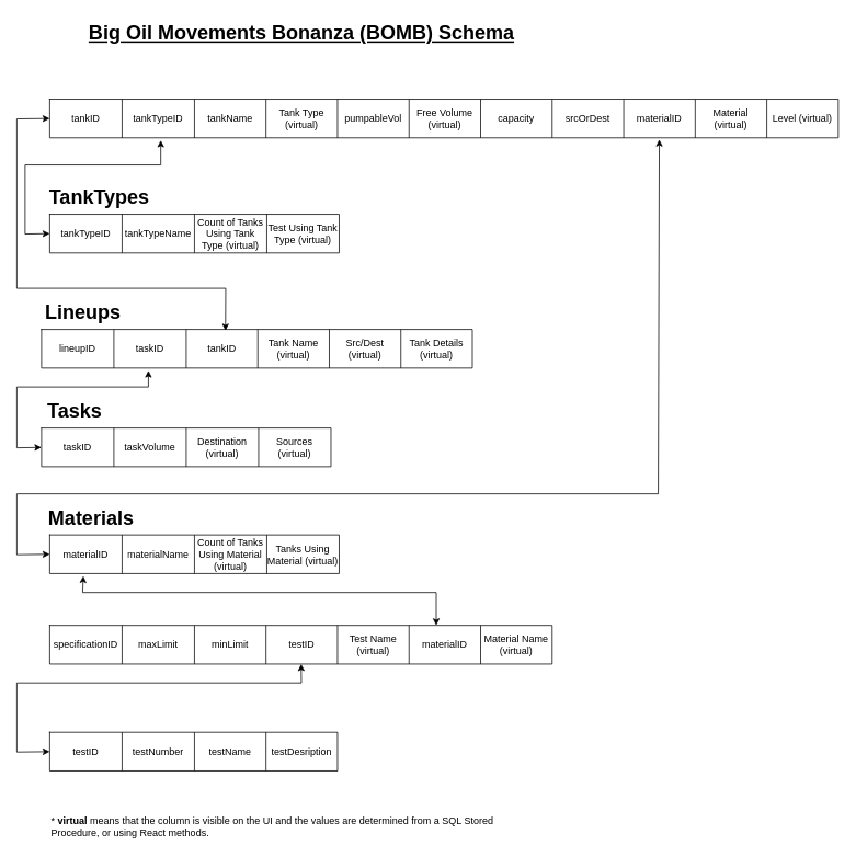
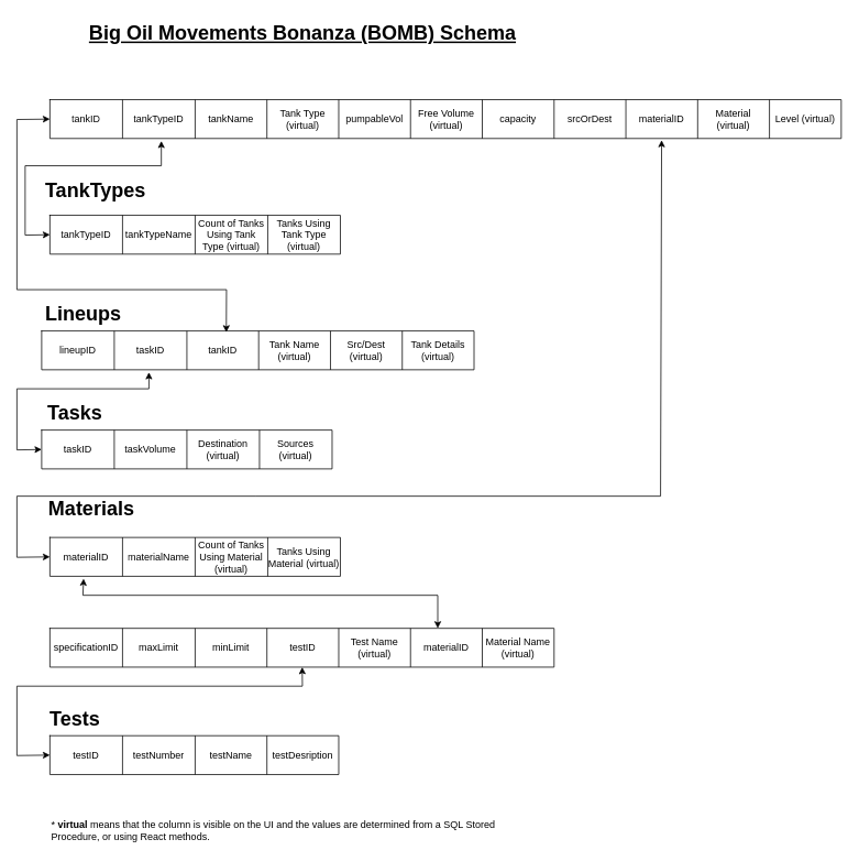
  <mxCell id="0" />
  <mxCell id="1" parent="0" />
  <mxCell id="2" value="" style="shape=table;html=1;whiteSpace=wrap;startSize=0;container=1;collapsible=0;childLayout=tableLayout;" parent="1" vertex="1"><mxGeometry x="60" y="120" width="959" height="47" as="geometry" /></mxCell>
  <mxCell id="3" value="" style="shape=tableRow;horizontal=0;startSize=0;swimlaneHead=0;swimlaneBody=0;top=0;left=0;bottom=0;right=0;collapsible=0;dropTarget=0;fillColor=none;points=[[0,0.5],[1,0.5]];portConstraint=eastwest;" parent="2" vertex="1"><mxGeometry width="959" height="47" as="geometry" /></mxCell>
  <mxCell id="4" value="tankID" style="shape=partialRectangle;html=1;whiteSpace=wrap;connectable=0;fillColor=none;top=0;left=0;bottom=0;right=0;overflow=hidden;" parent="3" vertex="1"><mxGeometry width="88" height="47" as="geometry"><mxRectangle width="88" height="47" as="alternateBounds" /></mxGeometry></mxCell>
  <mxCell id="5" value="tankTypeID" style="shape=partialRectangle;html=1;whiteSpace=wrap;connectable=0;fillColor=none;top=0;left=0;bottom=0;right=0;overflow=hidden;" parent="3" vertex="1"><mxGeometry x="88" width="88" height="47" as="geometry"><mxRectangle width="88" height="47" as="alternateBounds" /></mxGeometry></mxCell>
  <mxCell id="6" value="tankName" style="shape=partialRectangle;html=1;whiteSpace=wrap;connectable=0;fillColor=none;top=0;left=0;bottom=0;right=0;overflow=hidden;" parent="3" vertex="1"><mxGeometry x="176" width="87" height="47" as="geometry"><mxRectangle width="87" height="47" as="alternateBounds" /></mxGeometry></mxCell>
  <mxCell id="7" value="Tank Type (virtual)" style="shape=partialRectangle;html=1;whiteSpace=wrap;connectable=0;fillColor=none;top=0;left=0;bottom=0;right=0;overflow=hidden;" vertex="1" parent="3"><mxGeometry x="263" width="87" height="47" as="geometry"><mxRectangle width="87" height="47" as="alternateBounds" /></mxGeometry></mxCell>
  <mxCell id="8" value="pumpableVol" style="shape=partialRectangle;html=1;whiteSpace=wrap;connectable=0;fillColor=none;top=0;left=0;bottom=0;right=0;overflow=hidden;" parent="3" vertex="1"><mxGeometry x="350" width="87" height="47" as="geometry"><mxRectangle width="87" height="47" as="alternateBounds" /></mxGeometry></mxCell>
  <mxCell id="9" value="Free Volume (virtual)" style="shape=partialRectangle;html=1;whiteSpace=wrap;connectable=0;fillColor=none;top=0;left=0;bottom=0;right=0;overflow=hidden;" vertex="1" parent="3"><mxGeometry x="437" width="87" height="47" as="geometry"><mxRectangle width="87" height="47" as="alternateBounds" /></mxGeometry></mxCell>
  <mxCell id="10" value="capacity" style="shape=partialRectangle;html=1;whiteSpace=wrap;connectable=0;fillColor=none;top=0;left=0;bottom=0;right=0;overflow=hidden;" parent="3" vertex="1"><mxGeometry x="524" width="87" height="47" as="geometry"><mxRectangle width="87" height="47" as="alternateBounds" /></mxGeometry></mxCell>
  <mxCell id="11" value="srcOrDest" style="shape=partialRectangle;html=1;whiteSpace=wrap;connectable=0;fillColor=none;top=0;left=0;bottom=0;right=0;overflow=hidden;" parent="3" vertex="1"><mxGeometry x="611" width="87" height="47" as="geometry"><mxRectangle width="87" height="47" as="alternateBounds" /></mxGeometry></mxCell>
  <mxCell id="12" value="materialID" style="shape=partialRectangle;html=1;whiteSpace=wrap;connectable=0;fillColor=none;top=0;left=0;bottom=0;right=0;overflow=hidden;" parent="3" vertex="1"><mxGeometry x="698" width="87" height="47" as="geometry"><mxRectangle width="87" height="47" as="alternateBounds" /></mxGeometry></mxCell>
  <mxCell id="13" value="Material (virtual)" style="shape=partialRectangle;html=1;whiteSpace=wrap;connectable=0;fillColor=none;top=0;left=0;bottom=0;right=0;overflow=hidden;" vertex="1" parent="3"><mxGeometry x="785" width="87" height="47" as="geometry"><mxRectangle width="87" height="47" as="alternateBounds" /></mxGeometry></mxCell>
  <mxCell id="14" value="Level (virtual)" style="shape=partialRectangle;html=1;whiteSpace=wrap;connectable=0;fillColor=none;top=0;left=0;bottom=0;right=0;overflow=hidden;" vertex="1" parent="3"><mxGeometry x="872" width="87" height="47" as="geometry"><mxRectangle width="87" height="47" as="alternateBounds" /></mxGeometry></mxCell>
  <mxCell id="15" value="" style="shape=table;html=1;whiteSpace=wrap;startSize=0;container=1;collapsible=0;childLayout=tableLayout;" parent="1" vertex="1"><mxGeometry x="60" y="260" width="352" height="47" as="geometry" /></mxCell>
  <mxCell id="16" value="" style="shape=tableRow;horizontal=0;startSize=0;swimlaneHead=0;swimlaneBody=0;top=0;left=0;bottom=0;right=0;collapsible=0;dropTarget=0;fillColor=none;points=[[0,0.5],[1,0.5]];portConstraint=eastwest;" parent="15" vertex="1"><mxGeometry width="352" height="47" as="geometry" /></mxCell>
  <mxCell id="17" value="tankTypeID" style="shape=partialRectangle;html=1;whiteSpace=wrap;connectable=0;fillColor=none;top=0;left=0;bottom=0;right=0;overflow=hidden;" parent="16" vertex="1"><mxGeometry width="88" height="47" as="geometry"><mxRectangle width="88" height="47" as="alternateBounds" /></mxGeometry></mxCell>
  <mxCell id="18" value="tankTypeName" style="shape=partialRectangle;html=1;whiteSpace=wrap;connectable=0;fillColor=none;top=0;left=0;bottom=0;right=0;overflow=hidden;" parent="16" vertex="1"><mxGeometry x="88" width="88" height="47" as="geometry"><mxRectangle width="88" height="47" as="alternateBounds" /></mxGeometry></mxCell>
  <mxCell id="19" value="Count of Tanks Using Tank Type (virtual)" style="shape=partialRectangle;html=1;whiteSpace=wrap;connectable=0;fillColor=none;top=0;left=0;bottom=0;right=0;overflow=hidden;" vertex="1" parent="16"><mxGeometry x="176" width="88" height="47" as="geometry"><mxRectangle width="88" height="47" as="alternateBounds" /></mxGeometry></mxCell>
- <mxCell id="20" value="Test Using Tank Type (virtual)" style="shape=partialRectangle;html=1;whiteSpace=wrap;connectable=0;fillColor=none;top=0;left=0;bottom=0;right=0;overflow=hidden;" vertex="1" parent="16"><mxGeometry x="264" width="88" height="47" as="geometry"><mxRectangle width="88" height="47" as="alternateBounds" /></mxGeometry></mxCell>
- <mxCell id="21" value="TankTypes" style="text;strokeColor=none;fillColor=none;html=1;fontSize=24;fontStyle=1;verticalAlign=middle;align=center;" parent="1" vertex="1"><mxGeometry x="50" y="220" width="140" height="40" as="geometry" /></mxCell>
+ <mxCell id="20" value="Tanks Using Tank Type (virtual)" style="shape=partialRectangle;html=1;whiteSpace=wrap;connectable=0;fillColor=none;top=0;left=0;bottom=0;right=0;overflow=hidden;" vertex="1" parent="16"><mxGeometry x="264" width="88" height="47" as="geometry"><mxRectangle width="88" height="47" as="alternateBounds" /></mxGeometry></mxCell>
+ <mxCell id="21" value="TankTypes" style="text;strokeColor=none;fillColor=none;html=1;fontSize=24;fontStyle=1;verticalAlign=middle;align=center;" parent="1" vertex="1"><mxGeometry x="45" y="210" width="140" height="40" as="geometry" /></mxCell>
  <mxCell id="22" value="" style="endArrow=classic;startArrow=classic;html=1;rounded=0;exitX=0;exitY=0.5;exitDx=0;exitDy=0;" parent="1" source="16" edge="1"><mxGeometry width="50" height="50" relative="1" as="geometry"><mxPoint x="30" y="290" as="sourcePoint" /><mxPoint x="195" y="170" as="targetPoint" /><Array as="points"><mxPoint x="30" y="284" /><mxPoint x="30" y="200" /><mxPoint x="195" y="200" /></Array></mxGeometry></mxCell>
  <mxCell id="23" value="" style="shape=table;html=1;whiteSpace=wrap;startSize=0;container=1;collapsible=0;childLayout=tableLayout;" parent="1" vertex="1"><mxGeometry x="50" y="400" width="524" height="47" as="geometry" /></mxCell>
  <mxCell id="24" value="" style="shape=tableRow;horizontal=0;startSize=0;swimlaneHead=0;swimlaneBody=0;top=0;left=0;bottom=0;right=0;collapsible=0;dropTarget=0;fillColor=none;points=[[0,0.5],[1,0.5]];portConstraint=eastwest;" parent="23" vertex="1"><mxGeometry width="524" height="47" as="geometry" /></mxCell>
  <mxCell id="25" value="lineupID" style="shape=partialRectangle;html=1;whiteSpace=wrap;connectable=0;fillColor=none;top=0;left=0;bottom=0;right=0;overflow=hidden;" parent="24" vertex="1"><mxGeometry width="88" height="47" as="geometry"><mxRectangle width="88" height="47" as="alternateBounds" /></mxGeometry></mxCell>
  <mxCell id="26" value="taskID" style="shape=partialRectangle;html=1;whiteSpace=wrap;connectable=0;fillColor=none;top=0;left=0;bottom=0;right=0;overflow=hidden;" parent="24" vertex="1"><mxGeometry x="88" width="88" height="47" as="geometry"><mxRectangle width="88" height="47" as="alternateBounds" /></mxGeometry></mxCell>
  <mxCell id="27" value="tankID" style="shape=partialRectangle;html=1;whiteSpace=wrap;connectable=0;fillColor=none;top=0;left=0;bottom=0;right=0;overflow=hidden;" parent="24" vertex="1"><mxGeometry x="176" width="87" height="47" as="geometry"><mxRectangle width="87" height="47" as="alternateBounds" /></mxGeometry></mxCell>
  <mxCell id="28" value="Tank Name (virtual)" style="shape=partialRectangle;html=1;whiteSpace=wrap;connectable=0;fillColor=none;top=0;left=0;bottom=0;right=0;overflow=hidden;" vertex="1" parent="24"><mxGeometry x="263" width="87" height="47" as="geometry"><mxRectangle width="87" height="47" as="alternateBounds" /></mxGeometry></mxCell>
  <mxCell id="29" value="Src/Dest (virtual)" style="shape=partialRectangle;html=1;whiteSpace=wrap;connectable=0;fillColor=none;top=0;left=0;bottom=0;right=0;overflow=hidden;" vertex="1" parent="24"><mxGeometry x="350" width="87" height="47" as="geometry"><mxRectangle width="87" height="47" as="alternateBounds" /></mxGeometry></mxCell>
  <mxCell id="30" value="Tank Details (virtual)" style="shape=partialRectangle;html=1;whiteSpace=wrap;connectable=0;fillColor=none;top=0;left=0;bottom=0;right=0;overflow=hidden;" vertex="1" parent="24"><mxGeometry x="437" width="87" height="47" as="geometry"><mxRectangle width="87" height="47" as="alternateBounds" /></mxGeometry></mxCell>
  <mxCell id="31" value="Lineups" style="text;strokeColor=none;fillColor=none;html=1;fontSize=24;fontStyle=1;verticalAlign=middle;align=center;" parent="1" vertex="1"><mxGeometry x="50" y="360" width="100" height="40" as="geometry" /></mxCell>
  <mxCell id="32" value="" style="endArrow=classic;startArrow=classic;html=1;rounded=0;entryX=0;entryY=0.5;entryDx=0;entryDy=0;exitX=0.427;exitY=0.033;exitDx=0;exitDy=0;exitPerimeter=0;" parent="1" source="24" target="3" edge="1"><mxGeometry width="50" height="50" relative="1" as="geometry"><mxPoint x="180" y="400" as="sourcePoint" /><mxPoint x="460" y="440" as="targetPoint" /><Array as="points"><mxPoint x="274" y="350" /><mxPoint x="20" y="350" /><mxPoint x="20" y="144" /></Array></mxGeometry></mxCell>
  <mxCell id="33" value="" style="shape=table;html=1;whiteSpace=wrap;startSize=0;container=1;collapsible=0;childLayout=tableLayout;" parent="1" vertex="1"><mxGeometry x="60" y="650" width="352" height="47" as="geometry" /></mxCell>
  <mxCell id="34" value="" style="shape=tableRow;horizontal=0;startSize=0;swimlaneHead=0;swimlaneBody=0;top=0;left=0;bottom=0;right=0;collapsible=0;dropTarget=0;fillColor=none;points=[[0,0.5],[1,0.5]];portConstraint=eastwest;" parent="33" vertex="1"><mxGeometry width="352" height="47" as="geometry" /></mxCell>
  <mxCell id="35" value="materialID" style="shape=partialRectangle;html=1;whiteSpace=wrap;connectable=0;fillColor=none;top=0;left=0;bottom=0;right=0;overflow=hidden;" parent="34" vertex="1"><mxGeometry width="88" height="47" as="geometry"><mxRectangle width="88" height="47" as="alternateBounds" /></mxGeometry></mxCell>
  <mxCell id="36" value="materialName" style="shape=partialRectangle;html=1;whiteSpace=wrap;connectable=0;fillColor=none;top=0;left=0;bottom=0;right=0;overflow=hidden;" parent="34" vertex="1"><mxGeometry x="88" width="88" height="47" as="geometry"><mxRectangle width="88" height="47" as="alternateBounds" /></mxGeometry></mxCell>
  <mxCell id="37" value="Count of Tanks Using Material (virtual)" style="shape=partialRectangle;html=1;whiteSpace=wrap;connectable=0;fillColor=none;top=0;left=0;bottom=0;right=0;overflow=hidden;" vertex="1" parent="34"><mxGeometry x="176" width="88" height="47" as="geometry"><mxRectangle width="88" height="47" as="alternateBounds" /></mxGeometry></mxCell>
  <mxCell id="38" value="Tanks Using Material (virtual)" style="shape=partialRectangle;html=1;whiteSpace=wrap;connectable=0;fillColor=none;top=0;left=0;bottom=0;right=0;overflow=hidden;" vertex="1" parent="34"><mxGeometry x="264" width="88" height="47" as="geometry"><mxRectangle width="88" height="47" as="alternateBounds" /></mxGeometry></mxCell>
- <mxCell id="39" value="Materials" style="text;strokeColor=none;fillColor=none;html=1;fontSize=24;fontStyle=1;verticalAlign=middle;align=center;" parent="1" vertex="1"><mxGeometry x="60" y="610" width="100" height="40" as="geometry" /></mxCell>
+ <mxCell id="39" value="Materials" style="text;strokeColor=none;fillColor=none;html=1;fontSize=24;fontStyle=1;verticalAlign=middle;align=center;" parent="1" vertex="1"><mxGeometry x="60" y="595" width="100" height="40" as="geometry" /></mxCell>
  <mxCell id="40" value="" style="endArrow=classic;startArrow=classic;html=1;rounded=0;entryX=0.773;entryY=1.043;entryDx=0;entryDy=0;entryPerimeter=0;exitX=0;exitY=0.5;exitDx=0;exitDy=0;" parent="1" source="34" target="3" edge="1"><mxGeometry width="50" height="50" relative="1" as="geometry"><mxPoint x="380" y="490" as="sourcePoint" /><mxPoint x="430" y="440" as="targetPoint" /><Array as="points"><mxPoint x="20" y="674" /><mxPoint x="20" y="600" /><mxPoint x="310" y="600" /><mxPoint x="800" y="600" /></Array></mxGeometry></mxCell>
  <mxCell id="41" value="" style="shape=table;html=1;whiteSpace=wrap;startSize=0;container=1;collapsible=0;childLayout=tableLayout;" parent="1" vertex="1"><mxGeometry x="60" y="760" width="611" height="47" as="geometry" /></mxCell>
  <mxCell id="42" value="" style="shape=tableRow;horizontal=0;startSize=0;swimlaneHead=0;swimlaneBody=0;top=0;left=0;bottom=0;right=0;collapsible=0;dropTarget=0;fillColor=none;points=[[0,0.5],[1,0.5]];portConstraint=eastwest;" parent="41" vertex="1"><mxGeometry width="611" height="47" as="geometry" /></mxCell>
  <mxCell id="43" value="specificationID" style="shape=partialRectangle;html=1;whiteSpace=wrap;connectable=0;fillColor=none;top=0;left=0;bottom=0;right=0;overflow=hidden;" parent="42" vertex="1"><mxGeometry width="88" height="47" as="geometry"><mxRectangle width="88" height="47" as="alternateBounds" /></mxGeometry></mxCell>
  <mxCell id="44" value="maxLimit" style="shape=partialRectangle;html=1;whiteSpace=wrap;connectable=0;fillColor=none;top=0;left=0;bottom=0;right=0;overflow=hidden;" parent="42" vertex="1"><mxGeometry x="88" width="88" height="47" as="geometry"><mxRectangle width="88" height="47" as="alternateBounds" /></mxGeometry></mxCell>
  <mxCell id="45" value="minLimit" style="shape=partialRectangle;html=1;whiteSpace=wrap;connectable=0;fillColor=none;top=0;left=0;bottom=0;right=0;overflow=hidden;" parent="42" vertex="1"><mxGeometry x="176" width="87" height="47" as="geometry"><mxRectangle width="87" height="47" as="alternateBounds" /></mxGeometry></mxCell>
  <mxCell id="46" value="testID" style="shape=partialRectangle;html=1;whiteSpace=wrap;connectable=0;fillColor=none;top=0;left=0;bottom=0;right=0;overflow=hidden;" parent="42" vertex="1"><mxGeometry x="263" width="87" height="47" as="geometry"><mxRectangle width="87" height="47" as="alternateBounds" /></mxGeometry></mxCell>
  <mxCell id="47" value="Test Name (virtual)" style="shape=partialRectangle;html=1;whiteSpace=wrap;connectable=0;fillColor=none;top=0;left=0;bottom=0;right=0;overflow=hidden;" vertex="1" parent="42"><mxGeometry x="350" width="87" height="47" as="geometry"><mxRectangle width="87" height="47" as="alternateBounds" /></mxGeometry></mxCell>
  <mxCell id="48" value="materialID" style="shape=partialRectangle;html=1;whiteSpace=wrap;connectable=0;fillColor=none;top=0;left=0;bottom=0;right=0;overflow=hidden;" parent="42" vertex="1"><mxGeometry x="437" width="87" height="47" as="geometry"><mxRectangle width="87" height="47" as="alternateBounds" /></mxGeometry></mxCell>
  <mxCell id="49" value="Material Name (virtual)" style="shape=partialRectangle;html=1;whiteSpace=wrap;connectable=0;fillColor=none;top=0;left=0;bottom=0;right=0;overflow=hidden;" vertex="1" parent="42"><mxGeometry x="524" width="87" height="47" as="geometry"><mxRectangle width="87" height="47" as="alternateBounds" /></mxGeometry></mxCell>
  <mxCell id="50" value="" style="endArrow=classic;startArrow=classic;html=1;rounded=0;entryX=0.116;entryY=1.061;entryDx=0;entryDy=0;entryPerimeter=0;" parent="1" target="34" edge="1"><mxGeometry width="50" height="50" relative="1" as="geometry"><mxPoint x="530" y="760" as="sourcePoint" /><mxPoint x="440" y="570" as="targetPoint" /><Array as="points"><mxPoint x="530" y="720" /><mxPoint x="100" y="720" /></Array></mxGeometry></mxCell>
  <mxCell id="51" value="" style="shape=table;html=1;whiteSpace=wrap;startSize=0;container=1;collapsible=0;childLayout=tableLayout;" parent="1" vertex="1"><mxGeometry x="60" y="890" width="350" height="47" as="geometry" /></mxCell>
  <mxCell id="52" value="" style="shape=tableRow;horizontal=0;startSize=0;swimlaneHead=0;swimlaneBody=0;top=0;left=0;bottom=0;right=0;collapsible=0;dropTarget=0;fillColor=none;points=[[0,0.5],[1,0.5]];portConstraint=eastwest;" parent="51" vertex="1"><mxGeometry width="350" height="47" as="geometry" /></mxCell>
  <mxCell id="53" value="testID" style="shape=partialRectangle;html=1;whiteSpace=wrap;connectable=0;fillColor=none;top=0;left=0;bottom=0;right=0;overflow=hidden;" parent="52" vertex="1"><mxGeometry width="88" height="47" as="geometry"><mxRectangle width="88" height="47" as="alternateBounds" /></mxGeometry></mxCell>
  <mxCell id="54" value="testNumber" style="shape=partialRectangle;html=1;whiteSpace=wrap;connectable=0;fillColor=none;top=0;left=0;bottom=0;right=0;overflow=hidden;" parent="52" vertex="1"><mxGeometry x="88" width="88" height="47" as="geometry"><mxRectangle width="88" height="47" as="alternateBounds" /></mxGeometry></mxCell>
  <mxCell id="55" value="testName" style="shape=partialRectangle;html=1;whiteSpace=wrap;connectable=0;fillColor=none;top=0;left=0;bottom=0;right=0;overflow=hidden;" parent="52" vertex="1"><mxGeometry x="176" width="87" height="47" as="geometry"><mxRectangle width="87" height="47" as="alternateBounds" /></mxGeometry></mxCell>
  <mxCell id="56" value="testDesription" style="shape=partialRectangle;html=1;whiteSpace=wrap;connectable=0;fillColor=none;top=0;left=0;bottom=0;right=0;overflow=hidden;" parent="52" vertex="1"><mxGeometry x="263" width="87" height="47" as="geometry"><mxRectangle width="87" height="47" as="alternateBounds" /></mxGeometry></mxCell>
+ <mxCell id="57" value="Tests" style="text;strokeColor=none;fillColor=none;html=1;fontSize=24;fontStyle=1;verticalAlign=middle;align=center;" parent="1" vertex="1"><mxGeometry x="40" y="850" width="100" height="40" as="geometry" /></mxCell>
  <mxCell id="58" value="" style="endArrow=classic;startArrow=classic;html=1;rounded=0;entryX=0;entryY=0.5;entryDx=0;entryDy=0;" parent="1" source="42" target="52" edge="1"><mxGeometry width="50" height="50" relative="1" as="geometry"><mxPoint x="390" y="620" as="sourcePoint" /><mxPoint x="440" y="570" as="targetPoint" /><Array as="points"><mxPoint x="366" y="830" /><mxPoint x="20" y="830" /><mxPoint x="20" y="914" /></Array></mxGeometry></mxCell>
  <mxCell id="59" value="" style="shape=table;html=1;whiteSpace=wrap;startSize=0;container=1;collapsible=0;childLayout=tableLayout;" parent="1" vertex="1"><mxGeometry x="50" y="520" width="352" height="47" as="geometry" /></mxCell>
  <mxCell id="60" value="" style="shape=tableRow;horizontal=0;startSize=0;swimlaneHead=0;swimlaneBody=0;top=0;left=0;bottom=0;right=0;collapsible=0;dropTarget=0;fillColor=none;points=[[0,0.5],[1,0.5]];portConstraint=eastwest;" parent="59" vertex="1"><mxGeometry width="352" height="47" as="geometry" /></mxCell>
  <mxCell id="61" value="taskID" style="shape=partialRectangle;html=1;whiteSpace=wrap;connectable=0;fillColor=none;top=0;left=0;bottom=0;right=0;overflow=hidden;" parent="60" vertex="1"><mxGeometry width="88" height="47" as="geometry"><mxRectangle width="88" height="47" as="alternateBounds" /></mxGeometry></mxCell>
  <mxCell id="62" value="taskVolume" style="shape=partialRectangle;html=1;whiteSpace=wrap;connectable=0;fillColor=none;top=0;left=0;bottom=0;right=0;overflow=hidden;" parent="60" vertex="1"><mxGeometry x="88" width="88" height="47" as="geometry"><mxRectangle width="88" height="47" as="alternateBounds" /></mxGeometry></mxCell>
  <mxCell id="63" value="Destination (virtual)" style="shape=partialRectangle;html=1;whiteSpace=wrap;connectable=0;fillColor=none;top=0;left=0;bottom=0;right=0;overflow=hidden;" vertex="1" parent="60"><mxGeometry x="176" width="88" height="47" as="geometry"><mxRectangle width="88" height="47" as="alternateBounds" /></mxGeometry></mxCell>
  <mxCell id="64" value="Sources (virtual)" style="shape=partialRectangle;html=1;whiteSpace=wrap;connectable=0;fillColor=none;top=0;left=0;bottom=0;right=0;overflow=hidden;" vertex="1" parent="60"><mxGeometry x="264" width="88" height="47" as="geometry"><mxRectangle width="88" height="47" as="alternateBounds" /></mxGeometry></mxCell>
  <mxCell id="65" value="Tasks" style="text;strokeColor=none;fillColor=none;html=1;fontSize=24;fontStyle=1;verticalAlign=middle;align=center;" parent="1" vertex="1"><mxGeometry x="40" y="480" width="100" height="40" as="geometry" /></mxCell>
  <mxCell id="66" value="" style="endArrow=classic;startArrow=classic;html=1;rounded=0;exitX=0;exitY=0.5;exitDx=0;exitDy=0;" parent="1" source="60" edge="1"><mxGeometry width="50" height="50" relative="1" as="geometry"><mxPoint x="380" y="590" as="sourcePoint" /><mxPoint x="180" y="450" as="targetPoint" /><Array as="points"><mxPoint x="20" y="544" /><mxPoint x="20" y="470" /><mxPoint x="180" y="470" /></Array></mxGeometry></mxCell>
  <mxCell id="67" value="Big Oil Movements Bonanza (BOMB) Schema" style="text;strokeColor=none;fillColor=none;html=1;fontSize=24;fontStyle=5;verticalAlign=middle;align=center;" parent="1" vertex="1"><mxGeometry x="315.5" y="20" width="100" height="40" as="geometry" /></mxCell>
  <mxCell id="68" value="* &lt;b&gt;virtual &lt;/b&gt;means that the column is visible on the UI and the values are determined from a SQL Stored Procedure, or using React methods." style="text;html=1;strokeColor=none;fillColor=none;align=left;verticalAlign=middle;whiteSpace=wrap;rounded=0;" vertex="1" parent="1"><mxGeometry x="60" y="990" width="550" height="30" as="geometry" /></mxCell>
